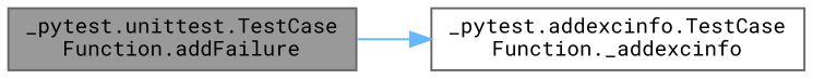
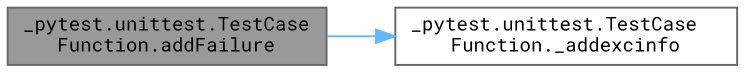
  digraph {
    rankdir=LR
    fontname="Roboto Mono"
    node [fontname="Roboto Mono" fontsize=10 shape=box style=filled]
    n1 [color=gray40 fillcolor=grey60 fontcolor=black height=0.2 label="_pytest.unittest.TestCase\lFunction.addFailure" width=0.4]
-   n2 [color=grey40 fillcolor=white height=0.2 label="_pytest.addexcinfo.TestCase\lFunction._addexcinfo" width=0.4]
+   n2 [color=grey40 fillcolor=white height=0.2 label="_pytest.unittest.TestCase\lFunction._addexcinfo" width=0.4]
    n1 -> n2 [color=steelblue1 fontname="Roboto Mono" fontsize=10 labelfontname=Helvetica labelfontsize=10 style=solid]
  }
